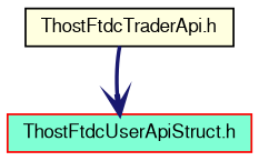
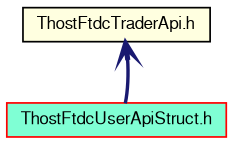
  digraph {
    node [fontname=FreeSans fontsize=10 shape=record style=filled]
    n1 [color=black fillcolor=lightyellow fontcolor=black height=0.2 label="ThostFtdcTraderApi.h" width=0.4]
    n2 [color=red height=0.2 label="ThostFtdcUserApiStruct.h" width=0.4 fillcolor=aquamarine]
-   n1 -> n2 [color=midnightblue fontname=FreeSans fontsize=10 labelfontname=FreeSans labelfontsize=10 style=bold arrowhead=vee]
+   n2 -> n1 [color=midnightblue fontname=FreeSans fontsize=10 labelfontname=FreeSans labelfontsize=10 style=bold arrowhead=vee]
  }
